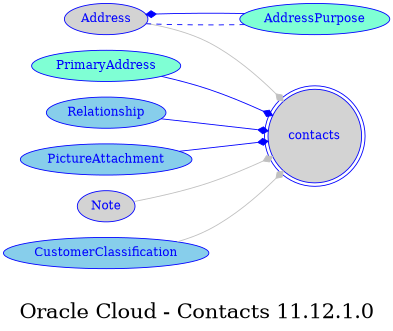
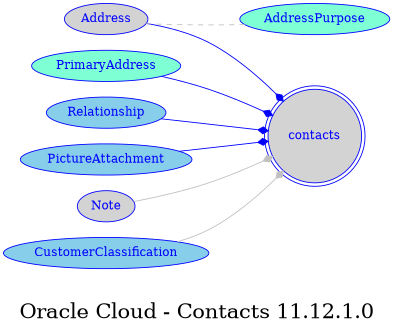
  digraph {
    fontsize=24
    label="Oracle Cloud - Contacts 11.12.1.0"
    rankdir=LR
    splines=true
    node [color=blue fillcolor=lightgrey fontcolor=blue shape=ellipse style=filled]
    edge [arrowhead=diamond arrowtail=none color=blue fontcolor=blue]
    contacts [shape=doublecircle]
    PrimaryAddress [fillcolor=aquamarine]
    Address
    AddressPurpose [fillcolor=aquamarine]
    Relationship [fillcolor=skyblue]
    PictureAttachment [fillcolor=skyblue]
    Note
    CustomerClassification [fillcolor=skyblue]
    PrimaryAddress -> contacts
-   Address -> contacts [color=grey]
-   Address -> AddressPurpose [arrowhead=none fontcolor=grey style=dashed]
-   AddressPurpose -> Address
+   Address -> contacts
+   Address -> AddressPurpose [arrowhead=none color=grey fontcolor=grey style=dashed]
    Relationship -> contacts
    PictureAttachment -> contacts
    Note -> contacts [color=grey]
    CustomerClassification -> contacts [color=grey]
  }
